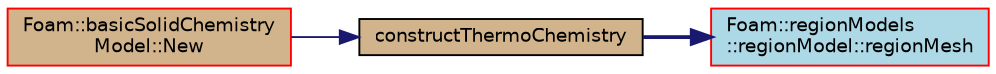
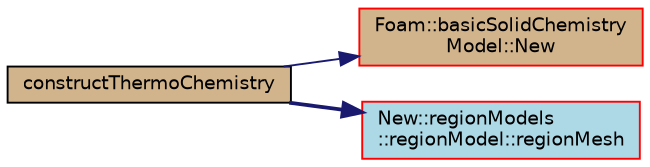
  digraph {
    rankdir=LR
    node [color=red fillcolor=tan fontname=Helvetica fontsize=10 shape=record style=filled]
    edge [color=midnightblue fontname=Helvetica fontsize=10 labelfontname=Helvetica labelfontsize=10]
    n1 [color=black fontcolor=black height=0.2 label=constructThermoChemistry width=0.4]
    n2 [height=0.2 label="Foam::basicSolidChemistry\lModel::New" width=0.4]
-   n3 [fillcolor=lightblue height=0.2 label="Foam::regionModels\l::regionModel::regionMesh" width=0.4]
-   n2 -> n1 [style=solid]
+   n3 [fillcolor=lightblue height=0.2 label="New::regionModels\l::regionModel::regionMesh" width=0.4]
+   n1 -> n2 [style=solid]
    n1 -> n3 [style=bold]
  }
